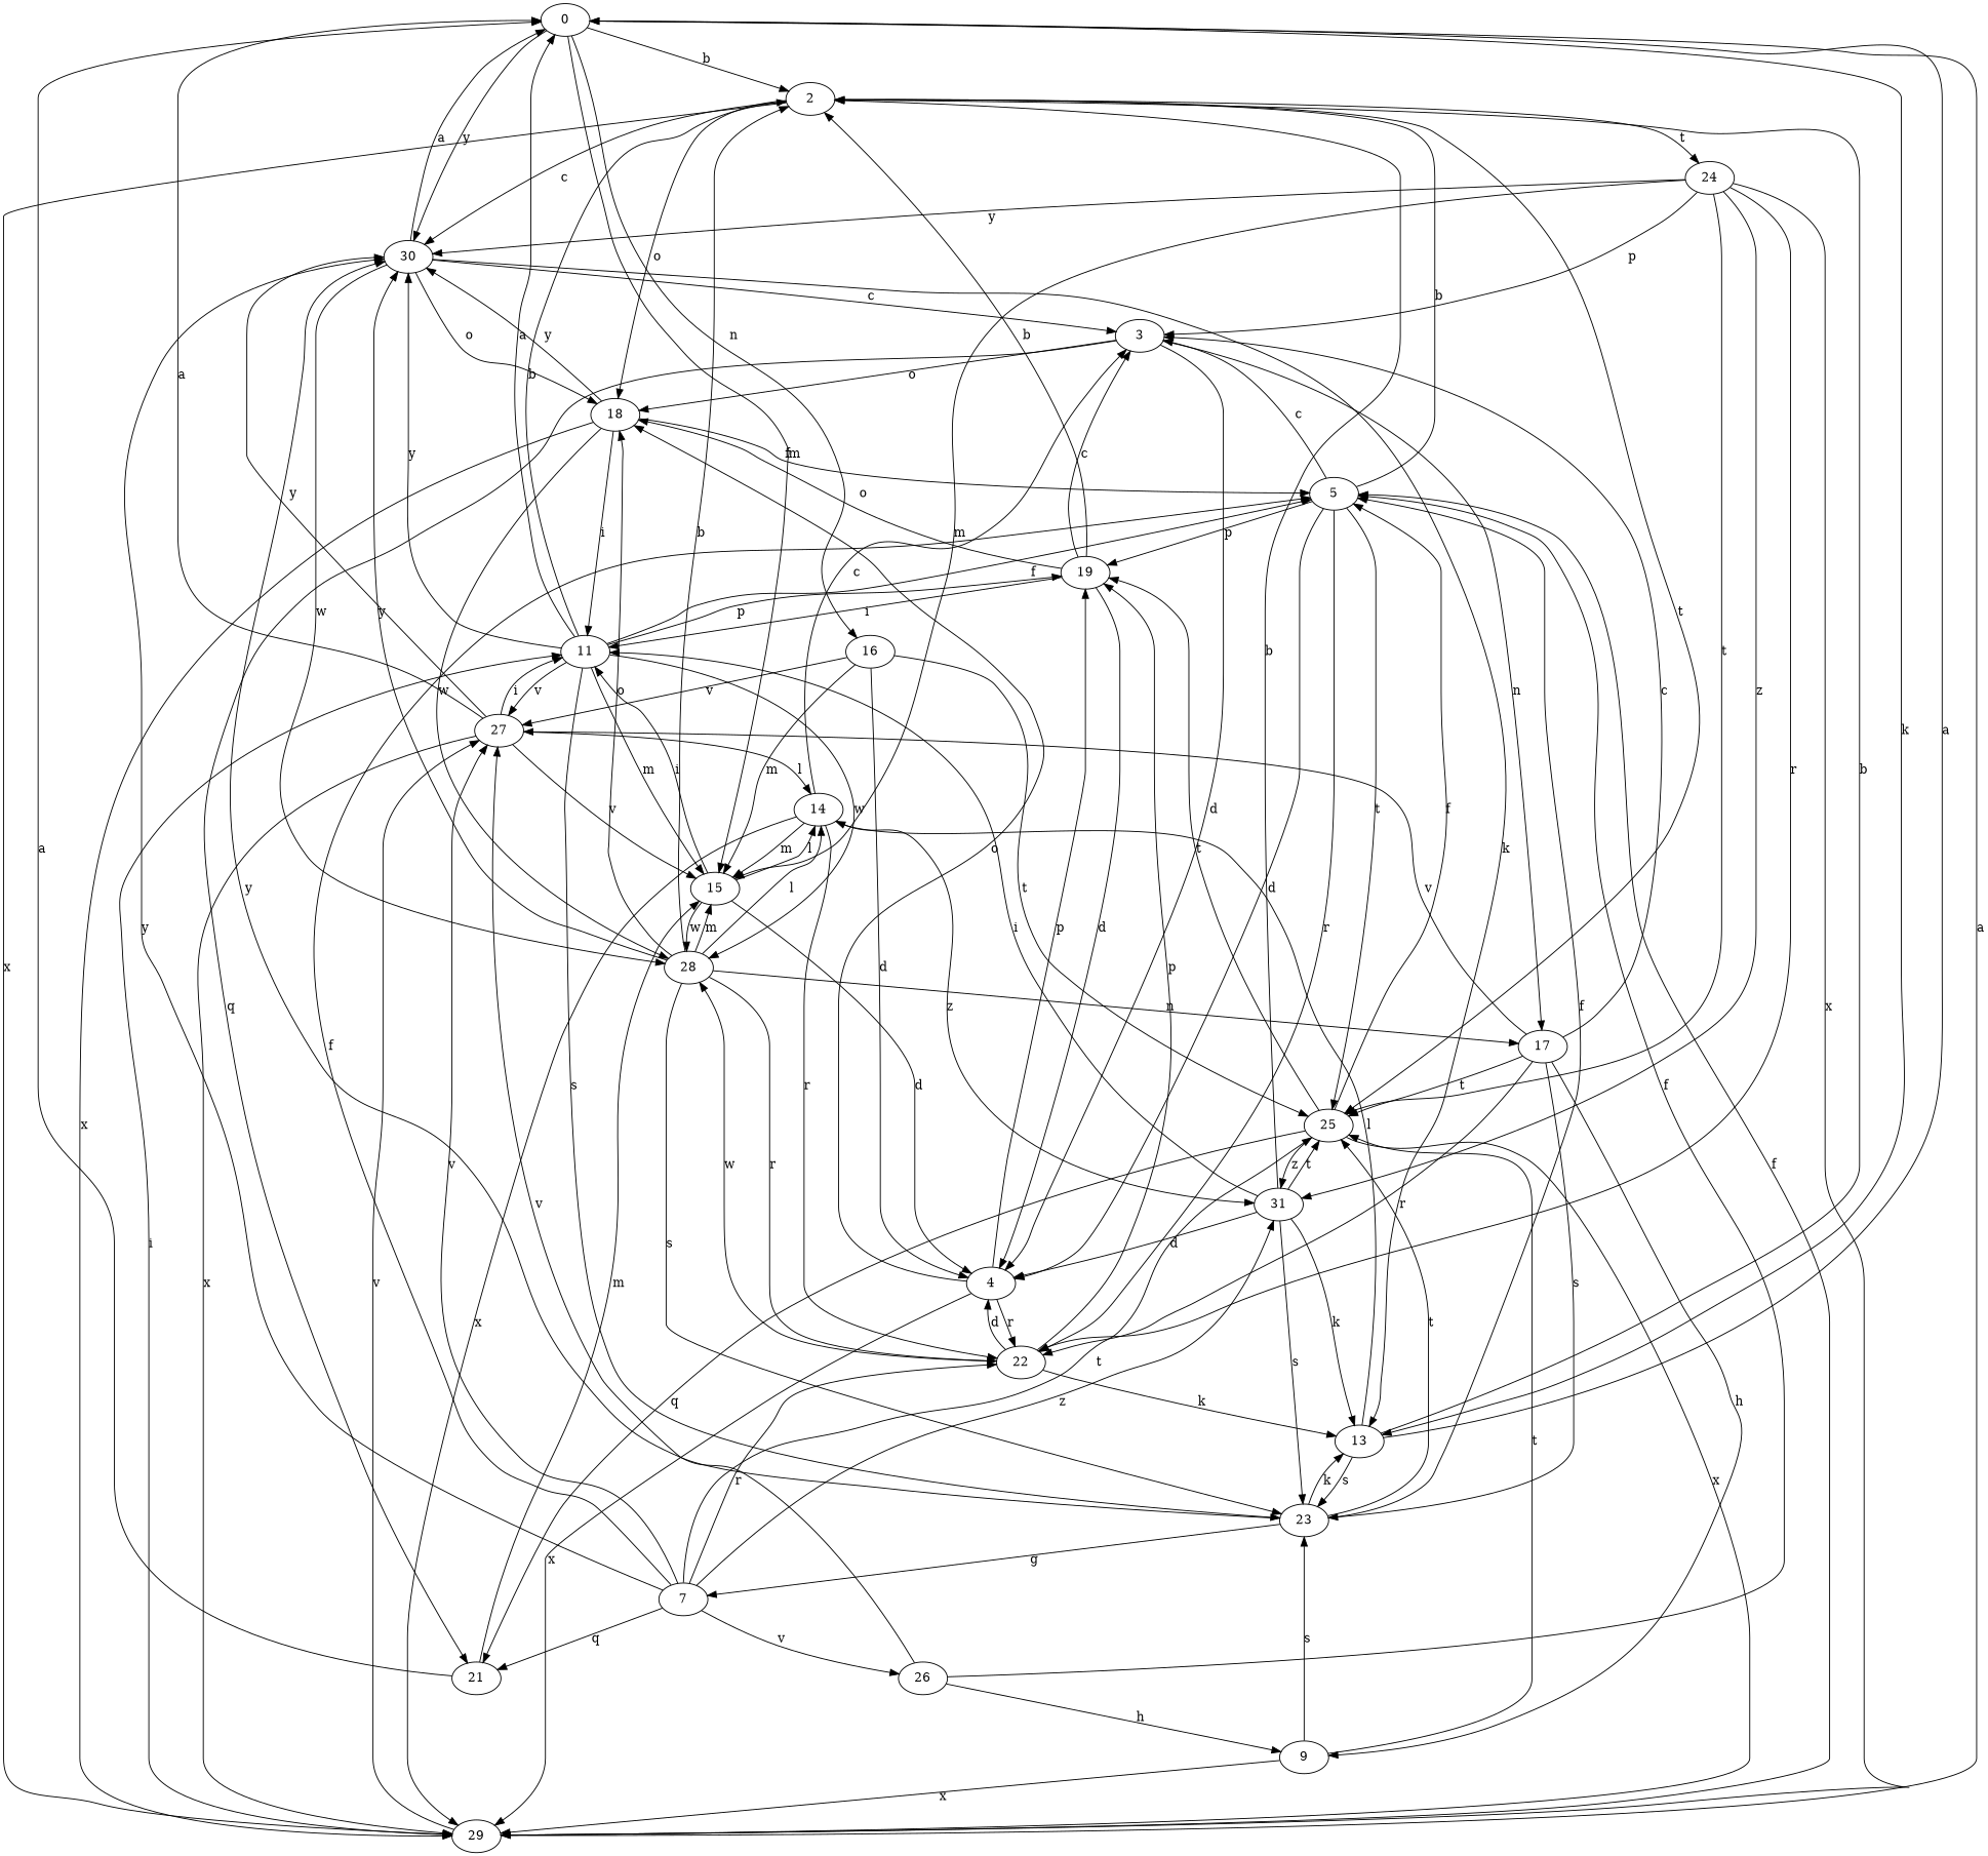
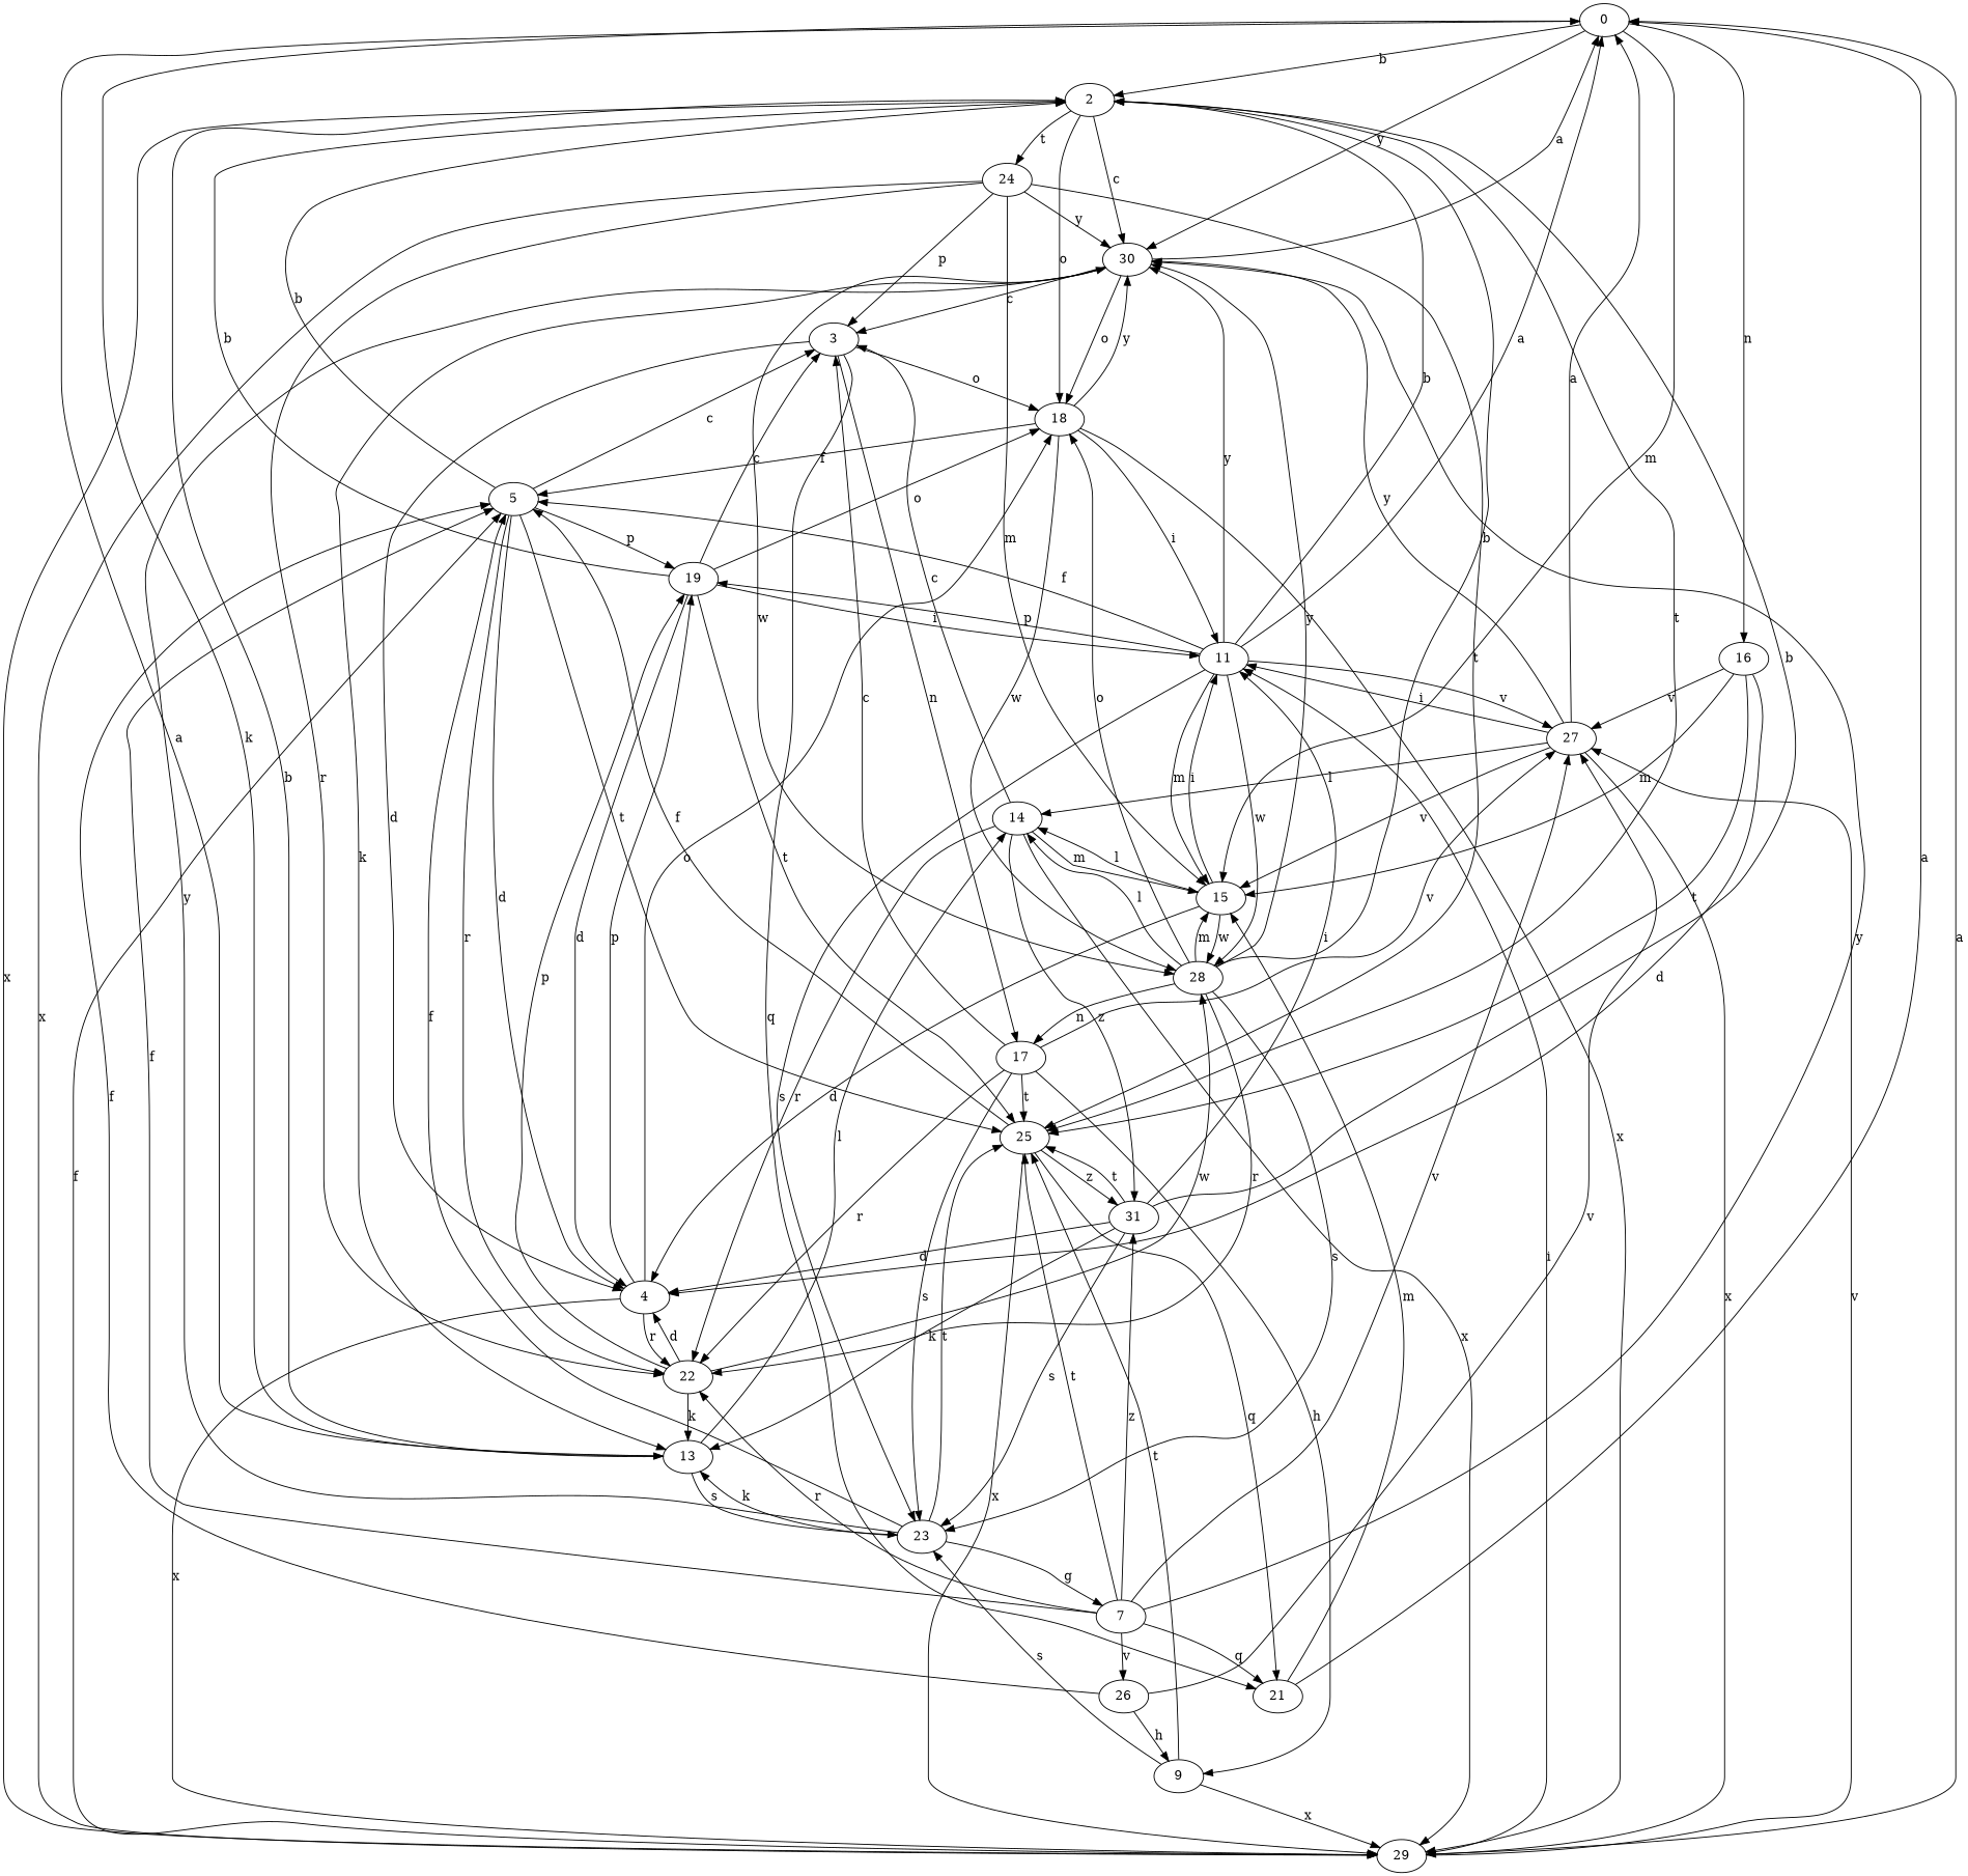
  strict digraph {
    0
    2
    13
    15
    16
    30
    18
    24
    25
    29
    23
    14
    4
    11
    28
    27
    3
    5
    22
    31
    21
    17
    19
    9
    7
    26
    0 -> 2 [label=b]
    0 -> 13 [label=k]
    0 -> 15 [label=m]
    0 -> 16 [label=n]
    0 -> 30 [label=y]
    2 -> 30 [label=c]
    2 -> 18 [label=o]
    2 -> 24 [label=t]
    2 -> 25 [label=t]
    2 -> 29 [label=x]
    13 -> 0 [label=a]
    13 -> 2 [label=b]
    13 -> 23 [label=s]
    13 -> 14 [label=l]
    15 -> 14 [label=l]
    15 -> 4 [label=d]
    15 -> 11 [label=i]
    15 -> 28 [label=w]
    16 -> 15 [label=m]
    16 -> 25 [label=t]
    16 -> 4 [label=d]
    16 -> 27 [label=v]
    30 -> 0 [label=a]
    30 -> 13 [label=k]
    30 -> 18 [label=o]
    30 -> 28 [label=w]
    30 -> 3 [label=c]
    18 -> 30 [label=y]
    18 -> 29 [label=x]
    18 -> 11 [label=i]
    18 -> 28 [label=w]
    18 -> 5 [label=f]
    24 -> 15 [label=m]
    24 -> 30 [label=y]
    24 -> 25 [label=t]
    24 -> 29 [label=x]
    24 -> 3 [label=p]
    24 -> 22 [label=r]
-   24 -> 31 [label=z]
    25 -> 29 [label=x]
    25 -> 5 [label=f]
    25 -> 31 [label=z]
    25 -> 21 [label=q]
    29 -> 0 [label=a]
    29 -> 11 [label=i]
    29 -> 27 [label=v]
    29 -> 5 [label=f]
    23 -> 13 [label=k]
    23 -> 30 [label=y]
    23 -> 25 [label=t]
    23 -> 5 [label=f]
    23 -> 7 [label=g]
    14 -> 15 [label=m]
    14 -> 29 [label=x]
    14 -> 3 [label=c]
    14 -> 22 [label=r]
    14 -> 31 [label=z]
    4 -> 18 [label=o]
    4 -> 29 [label=x]
    4 -> 22 [label=r]
    4 -> 19 [label=p]
    11 -> 0 [label=a]
    11 -> 2 [label=b]
    11 -> 15 [label=m]
    11 -> 30 [label=y]
    11 -> 23 [label=s]
    11 -> 28 [label=w]
    11 -> 27 [label=v]
    11 -> 5 [label=f]
    11 -> 19 [label=p]
    28 -> 2 [label=b]
    28 -> 15 [label=m]
    28 -> 30 [label=y]
    28 -> 18 [label=o]
    28 -> 23 [label=s]
    28 -> 14 [label=l]
    28 -> 22 [label=r]
    28 -> 17 [label=n]
    27 -> 0 [label=a]
    27 -> 15 [label=v]
    27 -> 30 [label=y]
    27 -> 29 [label=x]
    27 -> 14 [label=l]
    27 -> 11 [label=i]
    3 -> 18 [label=o]
    3 -> 4 [label=d]
    3 -> 21 [label=q]
    3 -> 17 [label=n]
    5 -> 2 [label=b]
    5 -> 25 [label=t]
    5 -> 4 [label=d]
    5 -> 3 [label=c]
    5 -> 22 [label=r]
    5 -> 19 [label=p]
    22 -> 13 [label=k]
    22 -> 4 [label=d]
    22 -> 28 [label=w]
    22 -> 19 [label=p]
    31 -> 2 [label=b]
    31 -> 13 [label=k]
    31 -> 25 [label=t]
    31 -> 23 [label=s]
    31 -> 4 [label=d]
    31 -> 11 [label=i]
    21 -> 0 [label=a]
    21 -> 15 [label=m]
    17 -> 25 [label=t]
    17 -> 23 [label=s]
    17 -> 27 [label=v]
    17 -> 3 [label=c]
    17 -> 22 [label=r]
    17 -> 9 [label=h]
    19 -> 2 [label=b]
    19 -> 18 [label=o]
-   25 -> 19 [label=t]
+   19 -> 25 [label=t]
    19 -> 4 [label=d]
    19 -> 11 [label=i]
    19 -> 3 [label=c]
    9 -> 25 [label=t]
    9 -> 29 [label=x]
    9 -> 23 [label=s]
    7 -> 30 [label=y]
    7 -> 25 [label=t]
    7 -> 27 [label=v]
    7 -> 5 [label=f]
    7 -> 22 [label=r]
    7 -> 31 [label=z]
    7 -> 21 [label=q]
    7 -> 26 [label=v]
    26 -> 27 [label=v]
    26 -> 5 [label=f]
    26 -> 9 [label=h]
  }
